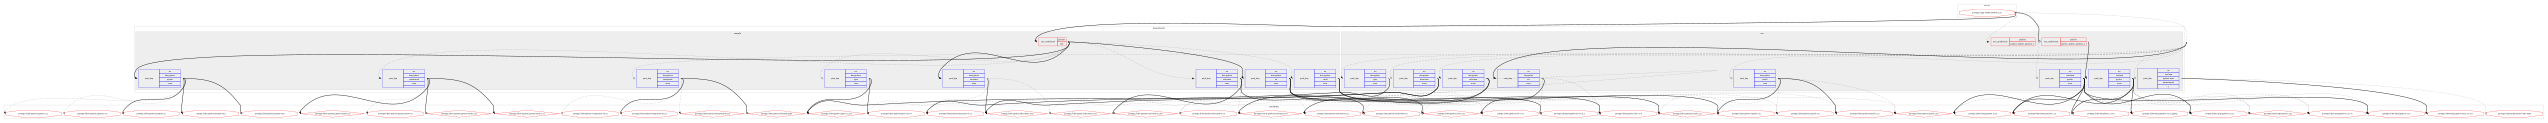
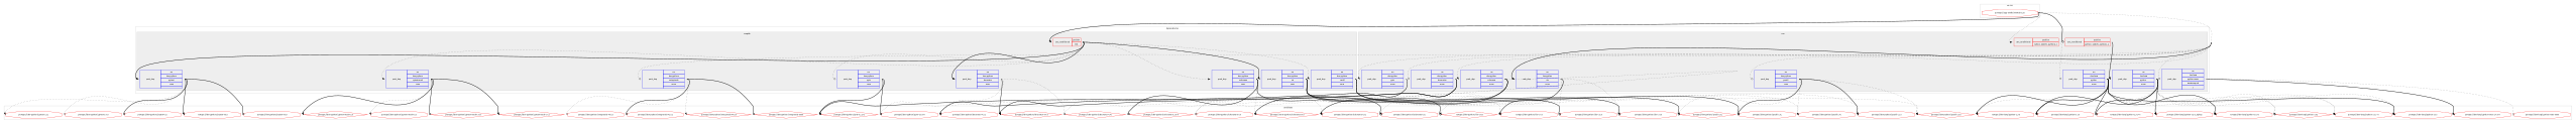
  digraph {
    compound=true
    concentrate=true
    fontname="Fira Sans"
    fontsize=10
    newrank=true
    rankdir=TB
    ranksep=1.5
    node [color=red fontname="Fira Sans" fontsize=10 shape=octagon]
    edge [arrowhead=normal fontname="Fira Sans" headport=w style=dotted tailport=e weight=100]
    n1 [label="portage://app-shells/thefuck-3.28" width=4]
    n2 [color=blue label=<<TABLE BORDER="0" CELLBORDER="1" CELLSPACING="0" CELLPADDING="4" WIDTH="220"><TR><TD ROWSPAN="6" CELLPADDING="30">pack_dep</TD></TR><TR><TD WIDTH="110">no</TD></TR><TR><TD>dev-python</TD></TR><TR><TD>psutil</TD></TR><TR><TD>none</TD></TR><TR><TD></TD></TR></TABLE>> shape=none]
    n3 [color=blue label=<<TABLE BORDER="0" CELLBORDER="1" CELLSPACING="0" CELLPADDING="4" WIDTH="220"><TR><TD ROWSPAN="6" CELLPADDING="30">pack_dep</TD></TR><TR><TD WIDTH="110">no</TD></TR><TR><TD>dev-python</TD></TR><TR><TD>six</TD></TR><TR><TD>none</TD></TR><TR><TD></TD></TR></TABLE>> shape=none]
    n4 [color=blue label=<<TABLE BORDER="0" CELLBORDER="1" CELLSPACING="0" CELLPADDING="4" WIDTH="220"><TR><TD ROWSPAN="6" CELLPADDING="30">pack_dep</TD></TR><TR><TD WIDTH="110">no</TD></TR><TR><TD>dev-python</TD></TR><TR><TD>decorator</TD></TR><TR><TD>none</TD></TR><TR><TD></TD></TR></TABLE>> shape=none]
    n5 [color=blue label=<<TABLE BORDER="0" CELLBORDER="1" CELLSPACING="0" CELLPADDING="4" WIDTH="220"><TR><TD ROWSPAN="6" CELLPADDING="30">pack_dep</TD></TR><TR><TD WIDTH="110">no</TD></TR><TR><TD>dev-python</TD></TR><TR><TD>colorama</TD></TR><TR><TD>none</TD></TR><TR><TD></TD></TR></TABLE>> shape=none]
    n6 [color=blue label=<<TABLE BORDER="0" CELLBORDER="1" CELLSPACING="0" CELLPADDING="4" WIDTH="220"><TR><TD ROWSPAN="6" CELLPADDING="30">pack_dep</TD></TR><TR><TD WIDTH="110">no</TD></TR><TR><TD>dev-python</TD></TR><TR><TD>pyte</TD></TR><TR><TD>none</TD></TR><TR><TD></TD></TR></TABLE>> shape=none]
    n7 [color=blue label=<<TABLE BORDER="0" CELLBORDER="1" CELLSPACING="0" CELLPADDING="4" WIDTH="220"><TR><TD ROWSPAN="6" CELLPADDING="30">pack_dep</TD></TR><TR><TD WIDTH="110">no</TD></TR><TR><TD>dev-python</TD></TR><TR><TD>pytest</TD></TR><TR><TD>none</TD></TR><TR><TD></TD></TR></TABLE>> shape=none]
    n8 [color=blue label=<<TABLE BORDER="0" CELLBORDER="1" CELLSPACING="0" CELLPADDING="4" WIDTH="220"><TR><TD ROWSPAN="6" CELLPADDING="30">pack_dep</TD></TR><TR><TD WIDTH="110">no</TD></TR><TR><TD>dev-python</TD></TR><TR><TD>pytest-mock</TD></TR><TR><TD>none</TD></TR><TR><TD></TD></TR></TABLE>> shape=none]
    n9 [label=<<TABLE BORDER="0" CELLBORDER="1" CELLSPACING="0" CELLPADDING="4"><TR><TD ROWSPAN="3" CELLPADDING="10">use_conditional</TD></TR><TR><TD>positive</TD></TR><TR><TD>test</TD></TR></TABLE>> shape=none]
    n10 [color=blue label=<<TABLE BORDER="0" CELLBORDER="1" CELLSPACING="0" CELLPADDING="4" WIDTH="220"><TR><TD ROWSPAN="6" CELLPADDING="30">pack_dep</TD></TR><TR><TD WIDTH="110">no</TD></TR><TR><TD>dev-python</TD></TR><TR><TD>setuptools</TD></TR><TR><TD>none</TD></TR><TR><TD></TD></TR></TABLE>> shape=none]
    n11 [color=blue label=<<TABLE BORDER="0" CELLBORDER="1" CELLSPACING="0" CELLPADDING="4" WIDTH="220"><TR><TD ROWSPAN="6" CELLPADDING="30">pack_dep</TD></TR><TR><TD WIDTH="110">no</TD></TR><TR><TD>dev-lang</TD></TR><TR><TD>python</TD></TR><TR><TD>none</TD></TR><TR><TD></TD></TR></TABLE>> shape=none]
    n12 [label=<<TABLE BORDER="0" CELLBORDER="1" CELLSPACING="0" CELLPADDING="4"><TR><TD ROWSPAN="3" CELLPADDING="10">use_conditional</TD></TR><TR><TD>positive</TD></TR><TR><TD>python_targets_python3_6</TD></TR></TABLE>> shape=none]
    n13 [color=blue label=<<TABLE BORDER="0" CELLBORDER="1" CELLSPACING="0" CELLPADDING="4" WIDTH="220"><TR><TD ROWSPAN="6" CELLPADDING="30">pack_dep</TD></TR><TR><TD WIDTH="110">no</TD></TR><TR><TD>dev-lang</TD></TR><TR><TD>python</TD></TR><TR><TD>none</TD></TR><TR><TD></TD></TR></TABLE>> shape=none]
    n14 [label=<<TABLE BORDER="0" CELLBORDER="1" CELLSPACING="0" CELLPADDING="4"><TR><TD ROWSPAN="3" CELLPADDING="10">use_conditional</TD></TR><TR><TD>positive</TD></TR><TR><TD>python_targets_python3_7</TD></TR></TABLE>> shape=none]
    n15 [color=blue label=<<TABLE BORDER="0" CELLBORDER="1" CELLSPACING="0" CELLPADDING="4" WIDTH="220"><TR><TD ROWSPAN="6" CELLPADDING="30">pack_dep</TD></TR><TR><TD WIDTH="110">no</TD></TR><TR><TD>dev-lang</TD></TR><TR><TD>python-exec</TD></TR><TR><TD>greaterequal</TD></TR><TR><TD>2</TD></TR></TABLE>> shape=none]
    n16 [color=blue label=<<TABLE BORDER="0" CELLBORDER="1" CELLSPACING="0" CELLPADDING="4" WIDTH="220"><TR><TD ROWSPAN="6" CELLPADDING="30">pack_dep</TD></TR><TR><TD WIDTH="110">no</TD></TR><TR><TD>dev-python</TD></TR><TR><TD>colorama</TD></TR><TR><TD>none</TD></TR><TR><TD></TD></TR></TABLE>> shape=none]
    n17 [color=blue label=<<TABLE BORDER="0" CELLBORDER="1" CELLSPACING="0" CELLPADDING="4" WIDTH="220"><TR><TD ROWSPAN="6" CELLPADDING="30">pack_dep</TD></TR><TR><TD WIDTH="110">no</TD></TR><TR><TD>dev-python</TD></TR><TR><TD>decorator</TD></TR><TR><TD>none</TD></TR><TR><TD></TD></TR></TABLE>> shape=none]
    n18 [color=blue label=<<TABLE BORDER="0" CELLBORDER="1" CELLSPACING="0" CELLPADDING="4" WIDTH="220"><TR><TD ROWSPAN="6" CELLPADDING="30">pack_dep</TD></TR><TR><TD WIDTH="110">no</TD></TR><TR><TD>dev-python</TD></TR><TR><TD>psutil</TD></TR><TR><TD>none</TD></TR><TR><TD></TD></TR></TABLE>> shape=none]
    n19 [color=blue label=<<TABLE BORDER="0" CELLBORDER="1" CELLSPACING="0" CELLPADDING="4" WIDTH="220"><TR><TD ROWSPAN="6" CELLPADDING="30">pack_dep</TD></TR><TR><TD WIDTH="110">no</TD></TR><TR><TD>dev-python</TD></TR><TR><TD>pyte</TD></TR><TR><TD>none</TD></TR><TR><TD></TD></TR></TABLE>> shape=none]
    n20 [color=blue label=<<TABLE BORDER="0" CELLBORDER="1" CELLSPACING="0" CELLPADDING="4" WIDTH="220"><TR><TD ROWSPAN="6" CELLPADDING="30">pack_dep</TD></TR><TR><TD WIDTH="110">no</TD></TR><TR><TD>dev-python</TD></TR><TR><TD>six</TD></TR><TR><TD>none</TD></TR><TR><TD></TD></TR></TABLE>> shape=none]
    n21 [label="portage://dev-python/pyte-0.8.0-r1" width=4]
    n22 [label="portage://dev-python/pyte-0.5.2-r2" shape=diamond width=4]
    n23 [label="portage://dev-python/psutil-5.6.7" width=4]
    n24 [label="portage://dev-python/psutil-5.6.5" shape=diamond width=4]
    n25 [label="portage://dev-python/psutil-5.6.0" shape=diamond width=4]
    n26 [label="portage://dev-python/psutil-5.5.0" width=4]
    n27 [label="portage://dev-python/psutil-5.4.8" width=4]
    n28 [label="portage://dev-python/six-1.13.0" width=4]
-   n29 [label="portage://thefuck-python/six-1.12.0" width=4]
+   n29 [label="portage://dev-python/six-1.12.0" width=4]
    n30 [label="portage://dev-python/six-1.11.0" width=4]
    n31 [label="portage://dev-python/six-1.10.0" shape=diamond width=4]
    n32 [label="portage://dev-python/decorator-4.4.1" shape=diamond width=4]
    n33 [label="portage://dev-python/decorator-4.4.0" shape=diamond width=4]
    n34 [label="portage://dev-python/decorator-4.3.2" width=4]
    n35 [label="portage://none-python/colorama-0.4.1" shape=diamond width=4]
    n36 [label="portage://dev-python/colorama-0.4.0" width=4]
    n37 [label="portage://dev-python/colorama-0.3.9-r1" shape=diamond width=4]
    n38 [label="portage://dev-python/colorama-0.3.9" width=4]
    n39 [label="portage://dev-python/colorama-0.3.3" width=4]
    n40 [label="portage://dev-python/pytest-5.3.2" width=4]
    n41 [label="portage://dev-python/pytest-4.6.9" width=4]
    n42 [label="portage://dev-python/pytest-4.6.8" width=4]
    n43 [label="portage://dev-python/pytest-4.5.0" width=4]
    n44 [label="portage://dev-python/pytest-3.10.1" width=4]
    n45 [label="portage://dev-python/pytest-mock-1.6.3" width=4]
    n46 [label="portage://dev-python/pytest-mock-1.6.0" shape=diamond width=4]
    n47 [label="portage://dev-python/pytest-mock-1.11.2" shape=diamond width=4]
    n48 [label="portage://dev-python/pytest-mock-1.10.0" shape=diamond width=4]
-   n49 [label="portage://dev-python/thefuck-9999" shape=diamond width=4]
+   n49 [label="portage://dev-python/setuptools-9999" shape=diamond width=4]
    n50 [label="portage://dev-python/setuptools-44.0.0" shape=diamond width=4]
    n51 [label="portage://dev-python/setuptools-42.0.2" width=4]
    n52 [label="portage://dev-python/setuptools-40.6.3" width=4]
    n53 [label="portage://dev-lang/python-3.9.0_alpha2" width=4]
    n54 [label="portage://dev-lang/python-3.8.1" width=4]
    n55 [label="portage://dev-lang/python-3.7.6" width=4]
    n56 [label="portage://dev-lang/python-3.7.5-r1" width=4]
    n57 [label="portage://dev-lang/python-3.6.9" shape=diamond width=4]
    n58 [label="portage://dev-lang/python-3.6.10" width=4]
-   n59 [label="portage://dev-lang/dev-2.7.17-r1" width=4]
+   n59 [label="portage://dev-lang/python-2.7.17-r1" width=4]
    n60 [label="portage://dev-lang/python-2.7.17" width=4]
    n61 [label="portage://dev-lang/python-exec-9999" width=4]
    n62 [label="portage://dev-lang/python-exec-2.4.6-r1" width=4]
    subgraph cluster_1 {
      color=gray
      label=<<i>ebuild</i>>
      n1
    }
    subgraph cluster_2 {
      color=gray
      label=<<i>dependencies</i>>
      subgraph cluster_3 {
        color=gray
        fillcolor="#eeeeee"
        label=<<i>compile</i>>
        style=filled
        subgraph sub_4 {
          color=gray
          fillcolor="#eeeeee"
          label=<<i>compile</i>>
          style=filled
          n9
          subgraph sub_5 {
            color=gray
            fillcolor="#eeeeee"
            label=<<i>compile</i>>
            style=filled
            n2
          }
          subgraph sub_6 {
            color=gray
            fillcolor="#eeeeee"
            label=<<i>compile</i>>
            style=filled
            n3
          }
          subgraph sub_7 {
            color=gray
            fillcolor="#eeeeee"
            label=<<i>compile</i>>
            style=filled
            n4
          }
          subgraph sub_8 {
            color=gray
            fillcolor="#eeeeee"
            label=<<i>compile</i>>
            style=filled
            n5
          }
          subgraph sub_9 {
            color=gray
            fillcolor="#eeeeee"
            label=<<i>compile</i>>
            style=filled
            n6
          }
          subgraph sub_10 {
            color=gray
            fillcolor="#eeeeee"
            label=<<i>compile</i>>
            style=filled
            n7
          }
          subgraph sub_11 {
            color=gray
            fillcolor="#eeeeee"
            label=<<i>compile</i>>
            style=filled
            n8
          }
        }
        subgraph sub_12 {
          color=gray
          fillcolor="#eeeeee"
          label=<<i>compile</i>>
          style=filled
          n10
        }
      }
      subgraph cluster_13 {
        color=gray
        fillcolor="#eeeeee"
        label=<<i>compile and run</i>>
        style=filled
      }
      subgraph cluster_14 {
        color=gray
        fillcolor="#eeeeee"
        label=<<i>run</i>>
        style=filled
        subgraph sub_15 {
          color=gray
          fillcolor="#eeeeee"
          label=<<i>run</i>>
          style=filled
          n12
          subgraph sub_16 {
            color=gray
            fillcolor="#eeeeee"
            label=<<i>run</i>>
            style=filled
            n11
          }
        }
        subgraph sub_17 {
          color=gray
          fillcolor="#eeeeee"
          label=<<i>run</i>>
          style=filled
          n14
          subgraph sub_18 {
            color=gray
            fillcolor="#eeeeee"
            label=<<i>run</i>>
            style=filled
            n13
          }
        }
        subgraph sub_19 {
          color=gray
          fillcolor="#eeeeee"
          label=<<i>run</i>>
          style=filled
          n15
        }
        subgraph sub_20 {
          color=gray
          fillcolor="#eeeeee"
          label=<<i>run</i>>
          style=filled
          n16
        }
        subgraph sub_21 {
          color=gray
          fillcolor="#eeeeee"
          label=<<i>run</i>>
          style=filled
          n17
        }
        subgraph sub_22 {
          color=gray
          fillcolor="#eeeeee"
          label=<<i>run</i>>
          style=filled
          n18
        }
        subgraph sub_23 {
          color=gray
          fillcolor="#eeeeee"
          label=<<i>run</i>>
          style=filled
          n19
        }
        subgraph sub_24 {
          color=gray
          fillcolor="#eeeeee"
          label=<<i>run</i>>
          style=filled
          n20
        }
      }
    }
    subgraph cluster_25 {
      color=gray
      label=<<i>candidates</i>>
      rank=same
      subgraph sub_26 {
        color=black
        label=<<i>candidates</i>>
        nodesep=1
        rank=same
        n21
        n22
      }
      subgraph sub_27 {
        color=black
        label=<<i>candidates</i>>
        nodesep=1
        rank=same
        n23
        n24
        n25
        n26
        n27
      }
      subgraph sub_28 {
        color=black
        label=<<i>candidates</i>>
        nodesep=1
        rank=same
        n28
        n29
        n30
        n31
      }
      subgraph sub_29 {
        color=black
        label=<<i>candidates</i>>
        nodesep=1
        rank=same
        n32
        n33
        n34
      }
      subgraph sub_30 {
        color=black
        label=<<i>candidates</i>>
        nodesep=1
        rank=same
        n35
        n36
        n37
        n38
        n39
      }
      subgraph sub_31 {
        color=black
        label=<<i>candidates</i>>
        nodesep=1
        rank=same
        n40
        n41
        n42
        n43
        n44
      }
      subgraph sub_32 {
        color=black
        label=<<i>candidates</i>>
        nodesep=1
        rank=same
        n45
        n46
        n47
        n48
      }
      subgraph sub_33 {
        color=black
        label=<<i>candidates</i>>
        nodesep=1
        rank=same
        n49
        n50
        n51
        n52
      }
      subgraph sub_34 {
        color=black
        label=<<i>candidates</i>>
        nodesep=1
        rank=same
        n53
        n54
        n55
        n56
        n57
        n58
        n59
        n60
      }
      subgraph sub_35 {
        color=black
        label=<<i>candidates</i>>
        nodesep=1
        rank=same
        n53
        n54
        n55
        n56
        n57
        n58
        n59
        n60
      }
      subgraph sub_36 {
        color=black
        label=<<i>candidates</i>>
        nodesep=1
        rank=same
        n61
        n62
      }
      subgraph sub_37 {
        color=black
        label=<<i>candidates</i>>
        nodesep=1
        rank=same
        n35
        n36
        n37
        n38
        n39
      }
      subgraph sub_38 {
        color=black
        label=<<i>candidates</i>>
        nodesep=1
        rank=same
        n32
        n33
        n34
      }
      subgraph sub_39 {
        color=black
        label=<<i>candidates</i>>
        nodesep=1
        rank=same
        n23
        n24
        n25
        n26
        n27
      }
      subgraph sub_40 {
        color=black
        label=<<i>candidates</i>>
        nodesep=1
        rank=same
        n21
        n22
      }
      subgraph sub_41 {
        color=black
        label=<<i>candidates</i>>
        nodesep=1
        rank=same
        n28
        n29
        n30
        n31
      }
    }
    n1 -> n9 [style=bold weight=20]
    n1 -> n10 [arrowhead=odot weight=20]
    n1 -> n12 [arrowhead=odot style=bold weight=20]
    n1 -> n14 [weight=20]
    n1 -> n15 [arrowhead=odot weight=20]
    n1 -> n16 [weight=20]
    n1 -> n17 [arrowhead=odot weight=20]
    n1 -> n18 [arrowhead=odot weight=20]
    n1 -> n19 [weight=20]
    n1 -> n20 [style=bold weight=20]
    n2 -> n23 [arrowhead=odot style=bold]
    n2 -> n24 [arrowhead=odot style=bold]
    n2 -> n25
    n2 -> n26 [arrowhead=odot]
    n2 -> n27
    n3 -> n28 [arrowhead=odot style=bold]
    n3 -> n29 [arrowhead=odot style=bold]
    n3 -> n30
    n3 -> n31 [arrowhead=odot style=bold]
    n4 -> n32 [arrowhead=odot]
    n4 -> n33 [style=bold]
    n4 -> n34
    n5 -> n35
    n5 -> n36 [arrowhead=odot]
    n5 -> n37 [arrowhead=odot style=bold]
    n5 -> n38 [arrowhead=odot style=bold]
    n5 -> n39
    n6 -> n21 [arrowhead=odot style=bold]
    n6 -> n22 [arrowhead=odot style=bold]
    n7 -> n40
    n7 -> n41 [arrowhead=odot style=bold]
    n7 -> n42 [style=bold]
    n7 -> n43 [arrowhead=odot style=bold]
    n7 -> n44 [arrowhead=odot]
    n8 -> n45
    n8 -> n46 [style=bold]
    n8 -> n47 [style=bold]
    n8 -> n48 [arrowhead=odot style=bold]
    n9 -> n2 [weight=20]
    n9 -> n3 [style=bold weight=20]
    n9 -> n4 [style=bold weight=20]
    n9 -> n5 [weight=20]
    n9 -> n6 [arrowhead=odot weight=20]
    n9 -> n7 [style=bold weight=20]
    n9 -> n8 [weight=20]
    n10 -> n49 [arrowhead=odot style=bold]
    n10 -> n50
    n10 -> n51 [arrowhead=odot style=bold]
    n10 -> n52 [arrowhead=odot]
    n11 -> n53 [style=bold]
    n11 -> n54
    n11 -> n55 [style=bold]
    n11 -> n56
    n11 -> n57 [arrowhead=odot]
    n11 -> n58
    n11 -> n59 [arrowhead=odot style=bold]
    n11 -> n60
    n12 -> n11 [style=bold weight=20]
    n13 -> n53
    n13 -> n54 [style=bold]
    n13 -> n55 [arrowhead=odot style=bold]
    n13 -> n56
    n13 -> n57
    n13 -> n58 [style=bold]
    n13 -> n59 [arrowhead=odot style=bold]
    n13 -> n60 [style=bold]
    n14 -> n13 [arrowhead=odot weight=20]
    n15 -> n61 [arrowhead=odot]
    n15 -> n62 [style=bold]
    n16 -> n35 [arrowhead=odot style=bold]
    n16 -> n36 [arrowhead=odot]
    n16 -> n37 [arrowhead=odot]
    n16 -> n38
    n16 -> n39 [style=bold]
    n17 -> n32 [arrowhead=odot]
    n17 -> n33 [style=bold]
    n17 -> n34 [arrowhead=odot style=bold]
    n18 -> n23 [arrowhead=odot style=bold]
    n18 -> n24
    n18 -> n25
    n18 -> n26 [style=bold]
    n18 -> n27 [arrowhead=odot]
    n19 -> n21 [arrowhead=odot]
    n19 -> n22 [style=bold]
    n20 -> n28
    n20 -> n29 [arrowhead=odot]
    n20 -> n30 [style=bold]
    n20 -> n31
  }
